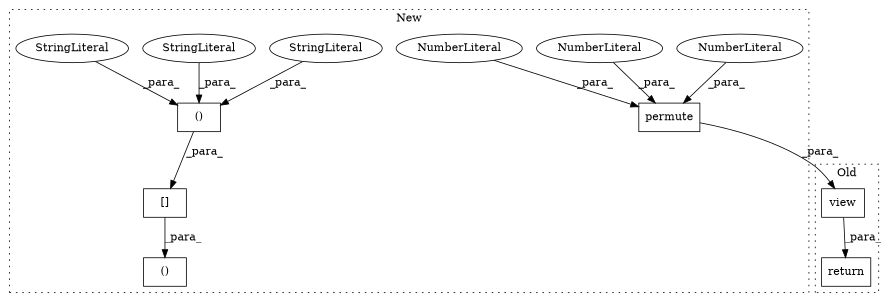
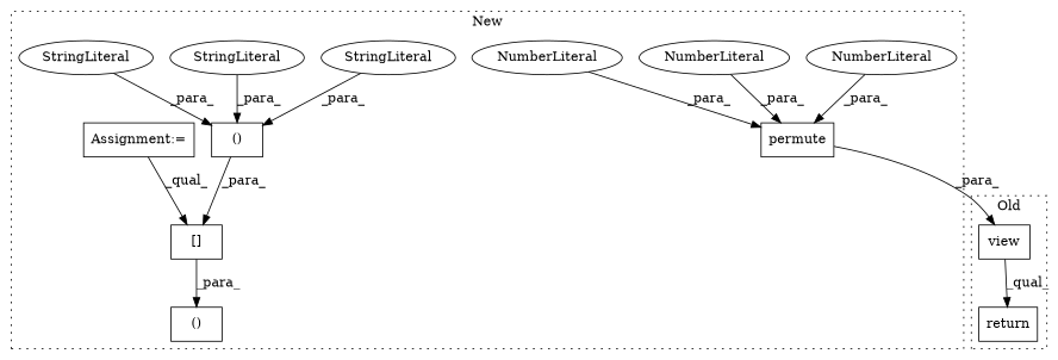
  digraph {
    node [a=34 l=1 s=4824 shape=box]
    n1 [a=41 l=7 label=return s=3963]
    n2 [a=32 l="5,1" label=view s="3647,3676"]
    n3 [a=32 l="8,1" label=permute s="4396,4409"]
    n4 [a=106 l=167 label="()" s=4817]
    n5 [label=NumberLiteral s=4406 shape=ellipse]
    n6 [a=106 l=76 label="()"]
    n7 [label=NumberLiteral s=4408 shape=ellipse]
    n8 [label=NumberLiteral s=4404 shape=ellipse]
    n9 [a=2 l="7,2" label="[]" s="4817,4900"]
    n10 [a=45 l=18 label=StringLiteral shape=ellipse]
    n11 [a=45 l=16 label=StringLiteral s=4855 shape=ellipse]
    n12 [a=45 l=16 label=StringLiteral s=4884 shape=ellipse]
+   n13 [a=7 label="Assignment:=" s=4617]
    subgraph cluster_1 {
      label=Old
      style=dotted
      n1
      n2
    }
    subgraph cluster_2 {
      label=New
      style=dotted
      n3
      n4
      n5
      n6
      n7
      n8
      n9
      n10
      n11
      n12
+     n13
    }
-   n2 -> n1 [label=_para_]
+   n2 -> n1 [label=_qual_]
    n3 -> n2 [label=_para_]
    n5 -> n3 [label=_para_]
    n6 -> n9 [label=_para_]
    n7 -> n3 [label=_para_]
    n8 -> n3 [label=_para_]
    n9 -> n4 [label=_para_]
    n10 -> n6 [label=_para_]
    n11 -> n6 [label=_para_]
    n12 -> n6 [label=_para_]
+   n13 -> n9 [label=_qual_]
  }
